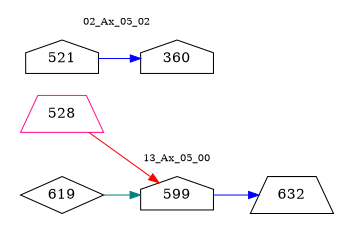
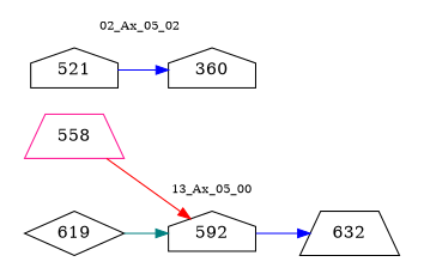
  digraph {
    rankdir=LR
    node [color=black shape=house]
    edge [color=blue]
-   n1 [color=deeppink label=528 shape=trapezium]
+   n1 [color=deeppink label=558 shape=trapezium]
    n2 [label=521]
    n3 [label=360]
    n4 [label=619 shape=diamond]
-   n5 [label=599]
+   n5 [label=592]
    n6 [label=632 shape=trapezium]
    subgraph cluster_1 {
      color=white
      fontsize=10
      label="02_Ax_05_02"
      n1
      n2
      n3
    }
    subgraph cluster_2 {
      color=white
      fontsize=10
      label="13_Ax_05_00"
      n4
      n5
      n6
    }
    n1 -> n5 [color=red]
    n2 -> n3
    n4 -> n5 [color=teal]
    n5 -> n6
  }
